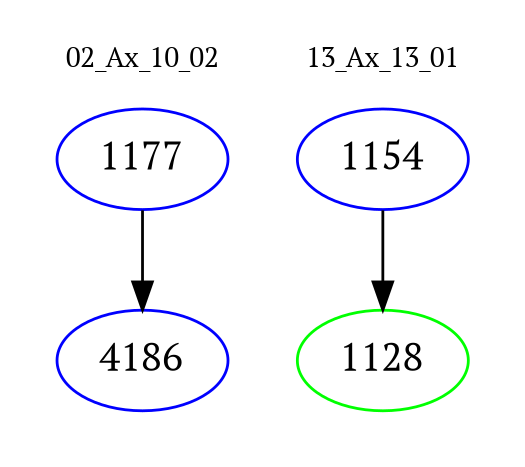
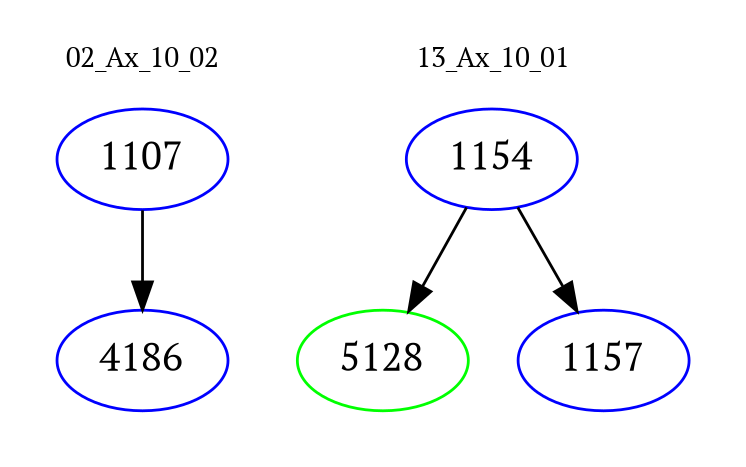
  digraph {
    fontname="PT Serif"
    node [color=blue fontname="PT Serif"]
    edge [color=black fontname="PT Serif"]
-   n1 [label=1177]
+   n1 [label=1107]
    n2 [label=4186]
    n3 [label=1154]
-   n4 [color=green label=1128]
+   n4 [color=green label=5128]
+   n5 [label=1157]
    subgraph cluster_1 {
      color=white
      fontsize=10
      label="02_Ax_10_02"
      n1
      n2
    }
    subgraph cluster_2 {
      color=white
      fontsize=10
-     label="13_Ax_13_01"
+     label="13_Ax_10_01"
      n3
      n4
+     n5
    }
    n1 -> n2
    n3 -> n4
+   n3 -> n5
  }
